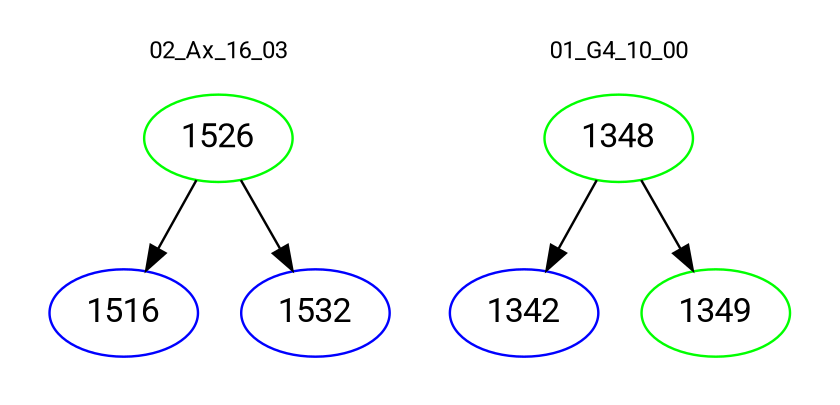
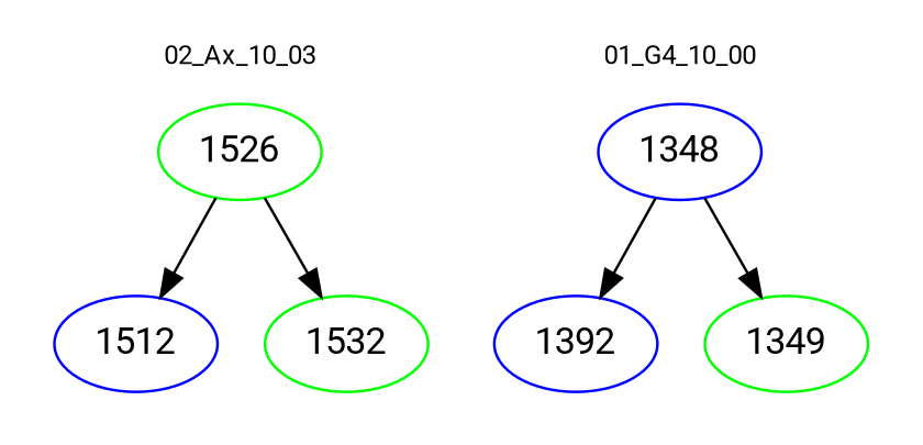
  digraph {
    fontname=Roboto
    node [color=green fontname=Roboto]
    edge [color=black fontname=Roboto]
    n1 [label=1526]
-   n2 [color=blue label=1516]
-   n3 [color=blue label=1532]
-   n4 [label=1348]
-   n5 [color=blue label=1342]
+   n2 [color=blue label=1512]
+   n3 [label=1532]
+   n4 [color=blue label=1348]
+   n5 [color=blue label=1392]
    n6 [label=1349]
    subgraph cluster_1 {
      color=white
      fontsize=10
-     label="02_Ax_16_03"
+     label="02_Ax_10_03"
      n1
      n2
      n3
    }
    subgraph cluster_2 {
      color=white
      fontsize=10
      label="01_G4_10_00"
      n4
      n5
      n6
    }
    n1 -> n2
    n1 -> n3
    n4 -> n5
    n4 -> n6
  }
